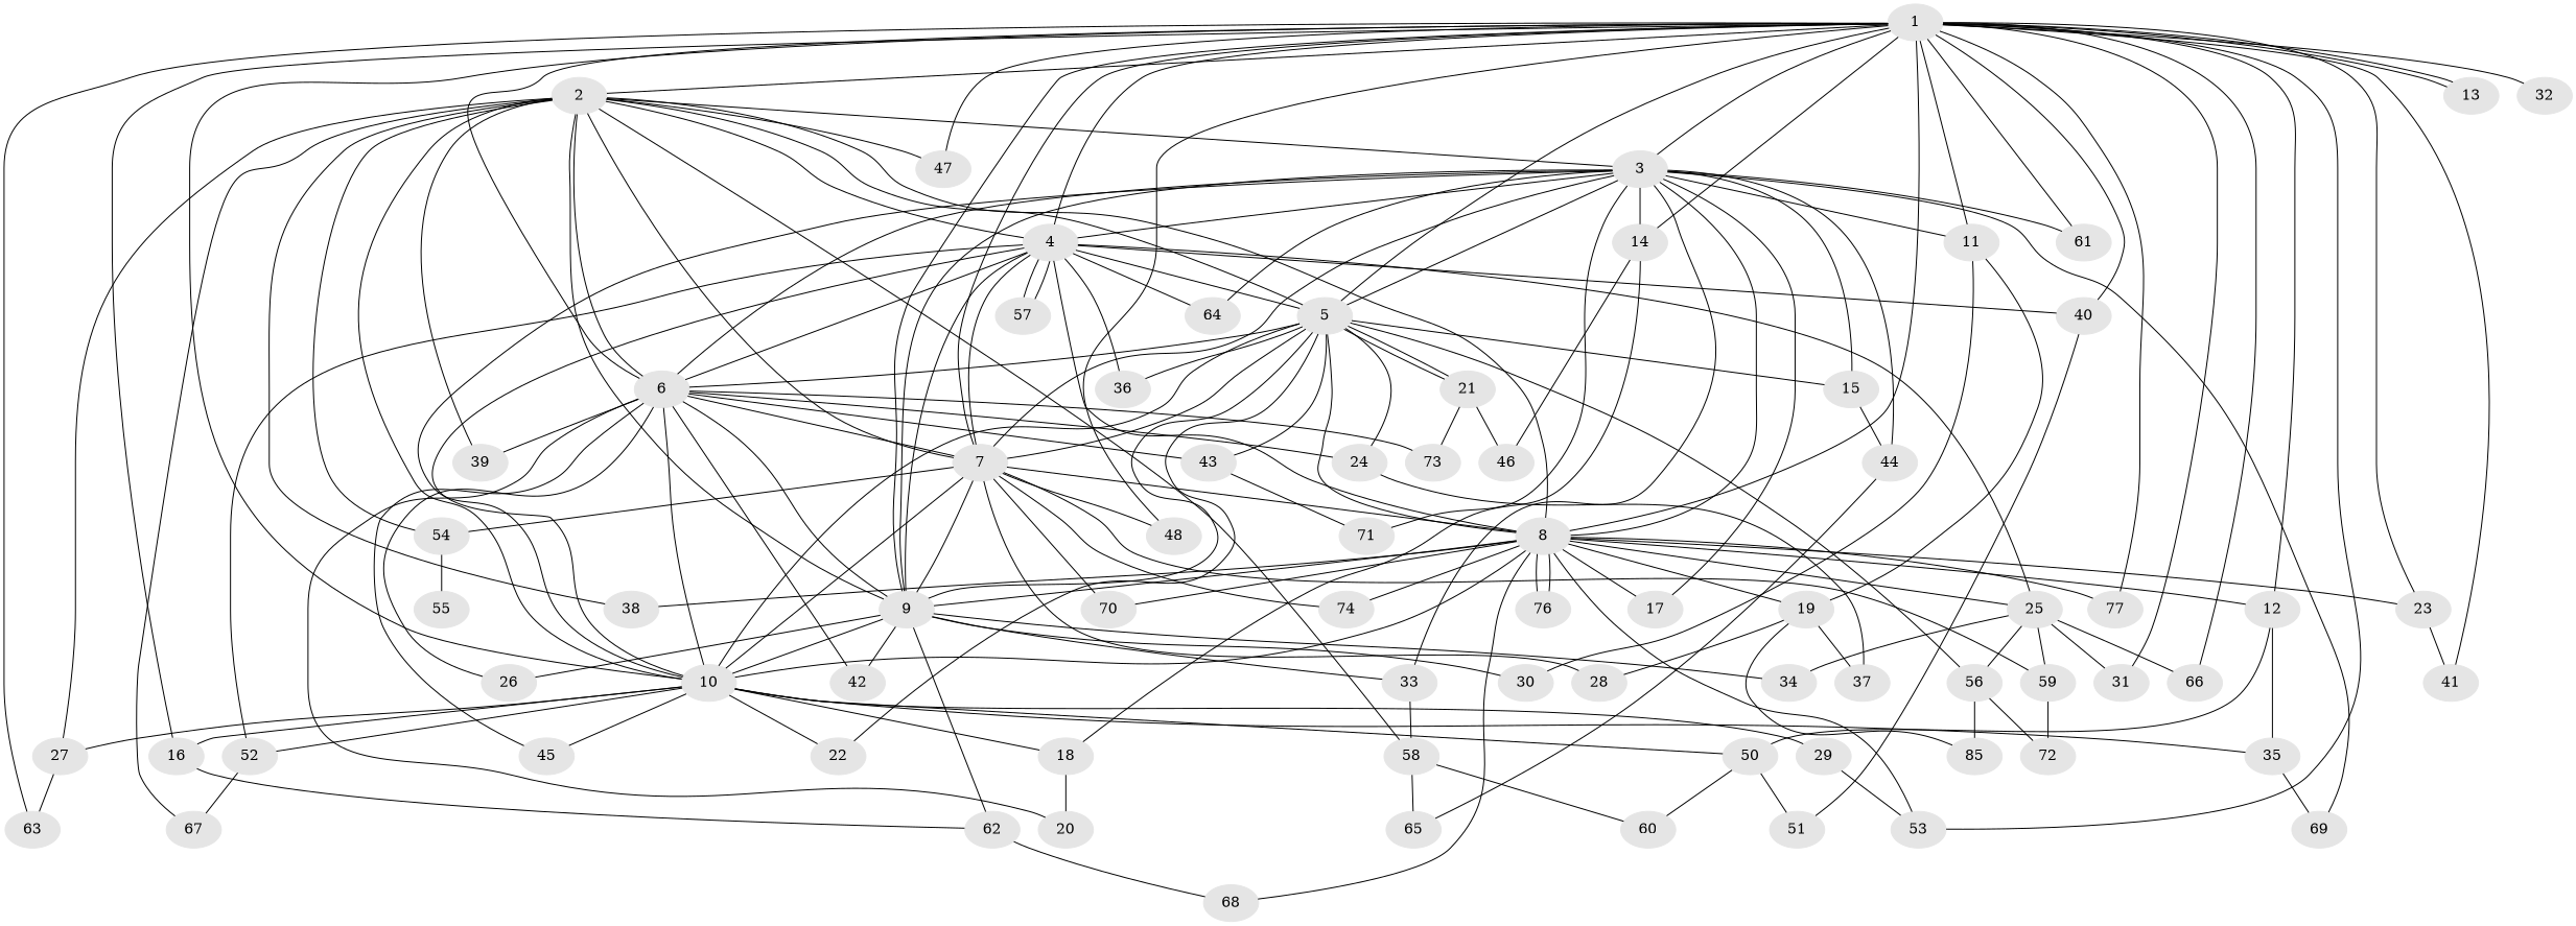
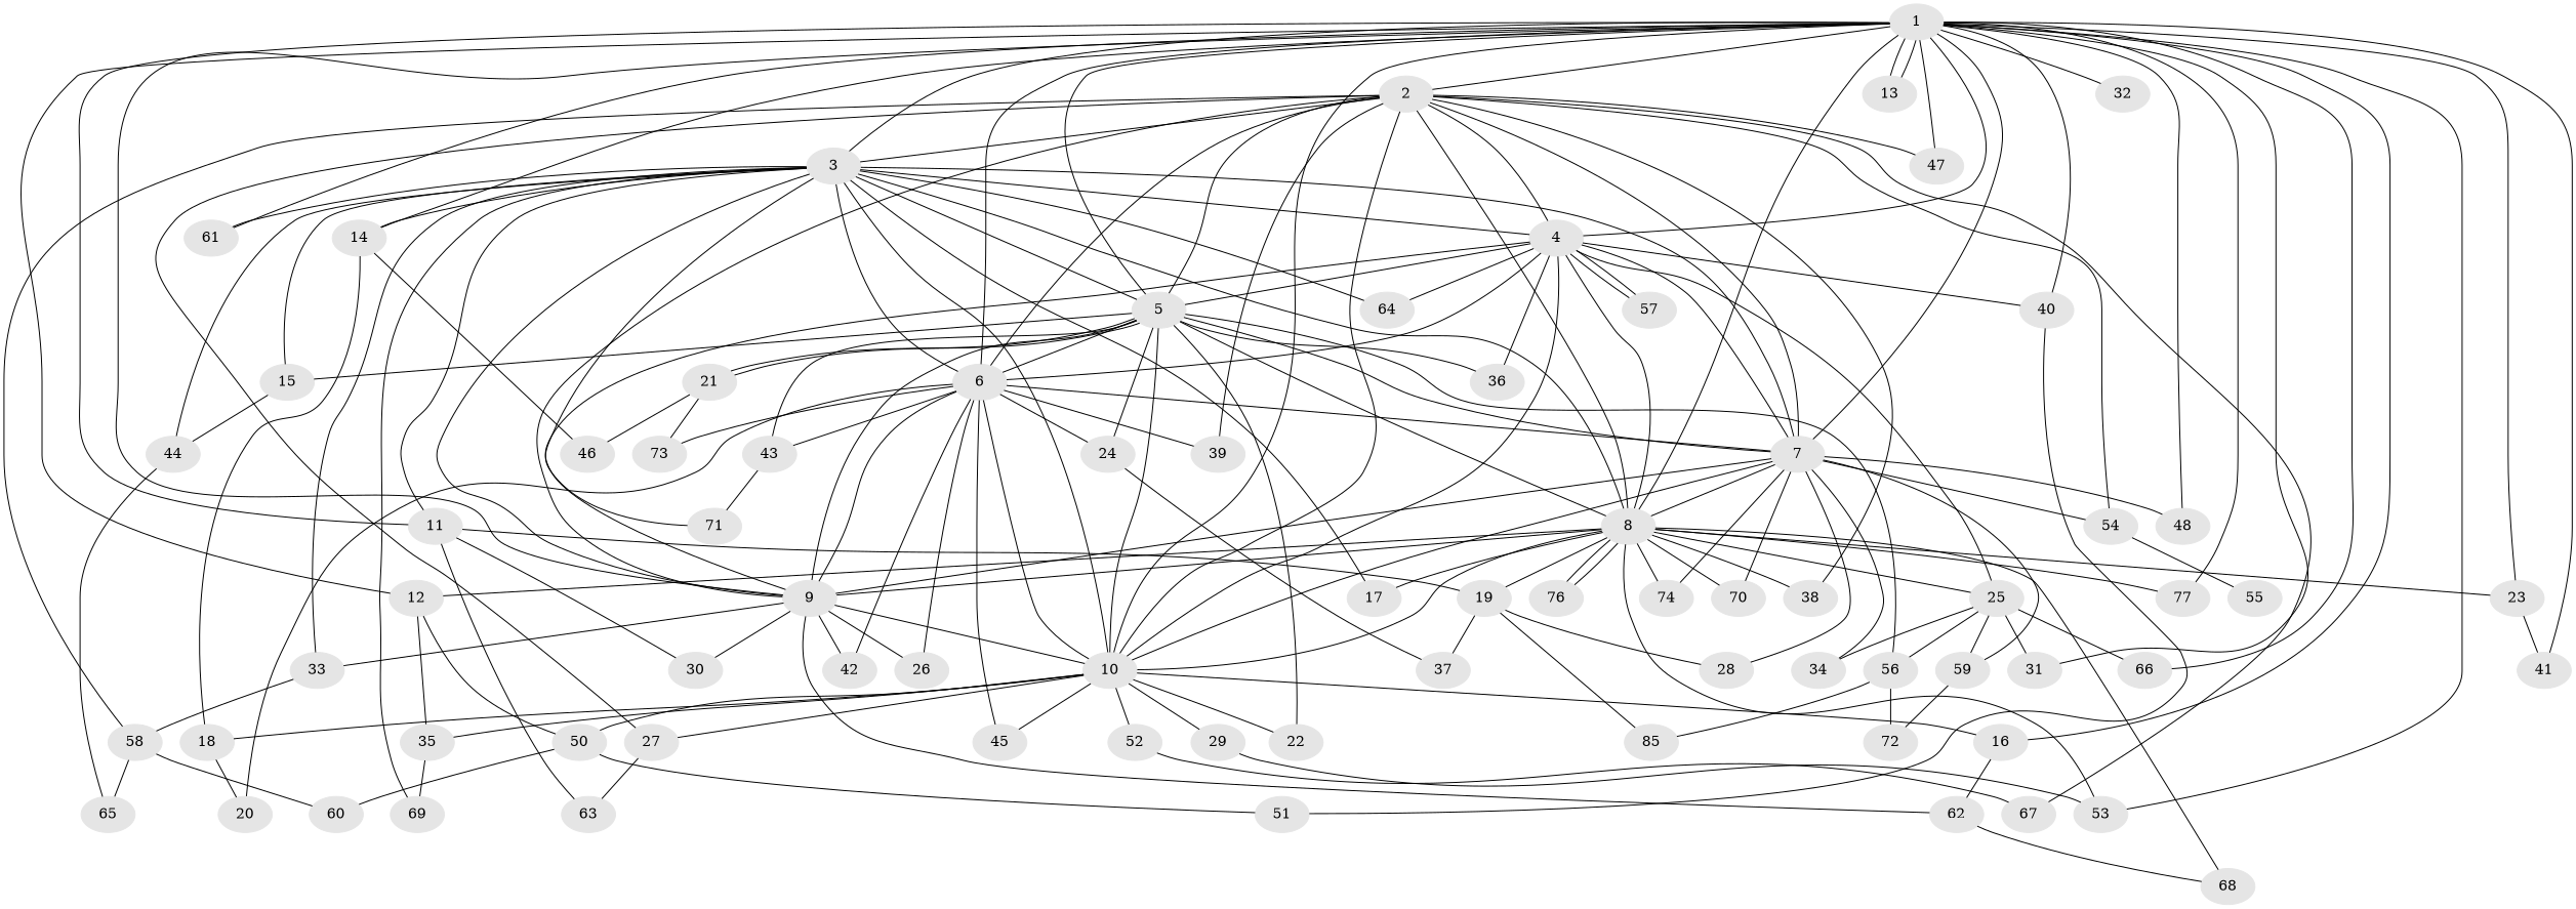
  graph {
    node [color=gray90 style=filled]
    1
    2
    3
    4
    5
    6
    7
    8
    9
    10
    11
    12
    13
    14
    16
    23
    31
    32
    40
    41
    47
    48
    61
    63
    66
    77
    53
    27
    38
    39
    54
    58
    67
    15
    17
    33
    44
    64
    69
    71
    25
    36
    52
    57
    21
    22
    24
    43
    56
    20
    26
    42
    45
    73
    28
    59
    70
    74
    19
    68
    76
    30
    34
    62
    29
    18
    35
    50
    46
    51
    55
    65
    60
    37
    n75 [label=85]
    72
    1 -- 2
    1 -- 3
    1 -- 4
    1 -- 5
    1 -- 6
    1 -- 7
    1 -- 8
    1 -- 9
    1 -- 10
    1 -- 11
    1 -- 12
    1 -- 13
    1 -- 13
    1 -- 14
    1 -- 16
    1 -- 23
    1 -- 31
    1 -- 32
    1 -- 40
    1 -- 41
    1 -- 47
    1 -- 48
    1 -- 61
-   1 -- 63
+   11 -- 63
    1 -- 66
    1 -- 77
    1 -- 53
    2 -- 3
    2 -- 4
    2 -- 5
    2 -- 6
    2 -- 7
    2 -- 8
    2 -- 9
    2 -- 10
    2 -- 47
    2 -- 27
    2 -- 38
    2 -- 39
    2 -- 54
    2 -- 58
    2 -- 67
    3 -- 4
    3 -- 5
    3 -- 6
    3 -- 7
    3 -- 8
    3 -- 9
    3 -- 10
    3 -- 11
    3 -- 14
    3 -- 61
    3 -- 15
    3 -- 17
    3 -- 33
    3 -- 44
    3 -- 64
    3 -- 69
    3 -- 71
    4 -- 5
    4 -- 6
    4 -- 7
    4 -- 8
    4 -- 9
    4 -- 10
    4 -- 40
    4 -- 64
    4 -- 25
    4 -- 36
-   4 -- 52
    4 -- 57
    4 -- 57
    5 -- 6
    5 -- 7
    5 -- 8
    5 -- 9
    5 -- 10
    5 -- 15
    5 -- 36
    5 -- 21
    5 -- 21
    5 -- 22
    5 -- 24
    5 -- 43
    5 -- 56
    6 -- 7
    6 -- 9
    6 -- 10
    6 -- 39
    6 -- 24
    6 -- 43
    6 -- 20
    6 -- 26
    6 -- 42
    6 -- 45
    6 -- 73
    7 -- 8
    7 -- 9
    7 -- 10
    7 -- 48
    7 -- 54
    7 -- 28
    7 -- 59
    7 -- 70
    7 -- 74
    8 -- 9
    8 -- 10
    8 -- 12
    8 -- 23
    8 -- 77
    8 -- 53
    8 -- 38
    8 -- 17
    8 -- 25
    8 -- 70
    8 -- 74
    8 -- 19
    8 -- 68
    8 -- 76
    8 -- 76
    9 -- 10
    9 -- 33
    9 -- 26
    9 -- 42
    9 -- 30
-   9 -- 34
+   7 -- 34
    9 -- 62
    10 -- 16
    10 -- 27
    10 -- 52
    10 -- 22
    10 -- 45
    10 -- 29
    10 -- 18
    10 -- 35
    10 -- 50
    11 -- 19
    11 -- 30
    12 -- 35
    12 -- 50
    14 -- 18
    14 -- 46
    16 -- 62
    23 -- 41
    40 -- 51
    27 -- 63
    54 -- 55
    58 -- 65
    58 -- 60
    15 -- 44
    33 -- 58
    44 -- 65
    25 -- 31
    25 -- 66
    25 -- 56
    25 -- 59
    25 -- 34
    52 -- 67
    21 -- 73
    21 -- 46
    24 -- 37
    43 -- 71
    56 -- n75
    56 -- 72
    59 -- 72
    19 -- 28
    19 -- 37
    19 -- n75
    62 -- 68
    29 -- 53
    18 -- 20
    35 -- 69
    50 -- 51
    50 -- 60
  }
